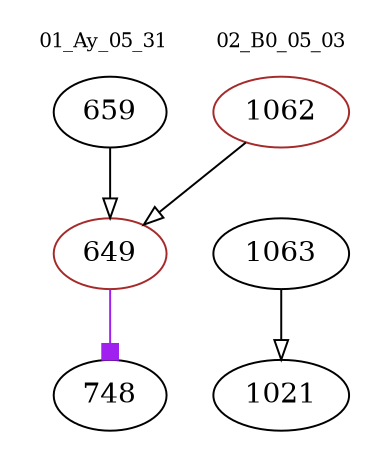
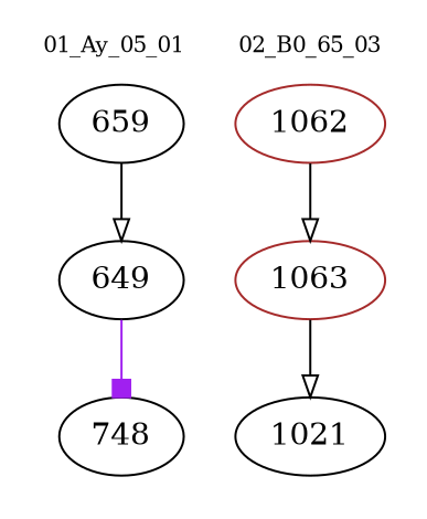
  digraph {
    fontname="DejaVu Serif"
    node [color=black fontname="DejaVu Serif"]
    edge [arrowhead=onormal color=black fontname="DejaVu Serif"]
    n1 [label=659]
-   n2 [color=brown label=649]
+   n2 [label=649]
    n3 [label=748]
    n4 [color=brown label=1062]
-   n5 [label=1063]
+   n5 [color=brown label=1063]
    n6 [label=1021]
    subgraph cluster_1 {
      color=white
      fontsize=10
-     label="01_Ay_05_31"
+     label="01_Ay_05_01"
      n1
      n2
      n3
    }
    subgraph cluster_2 {
      color=white
      fontsize=10
-     label="02_B0_05_03"
+     label="02_B0_65_03"
      n4
      n5
      n6
    }
    n1 -> n2
    n2 -> n3 [arrowhead=box color=purple]
-   n4 -> n2
+   n4 -> n5
    n5 -> n6
  }
